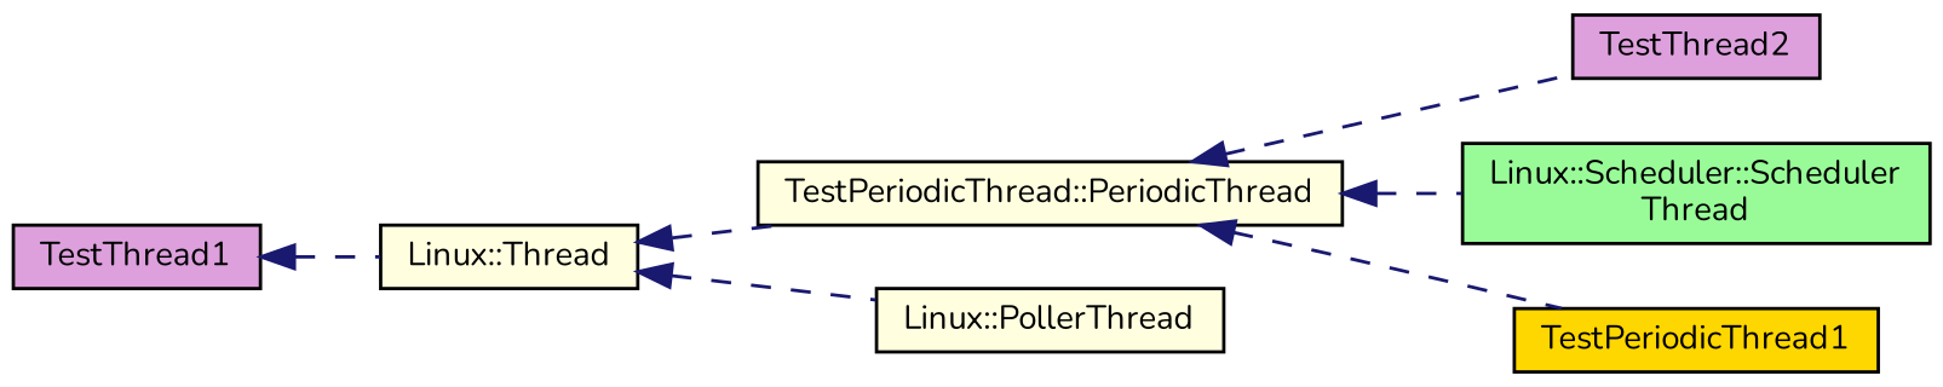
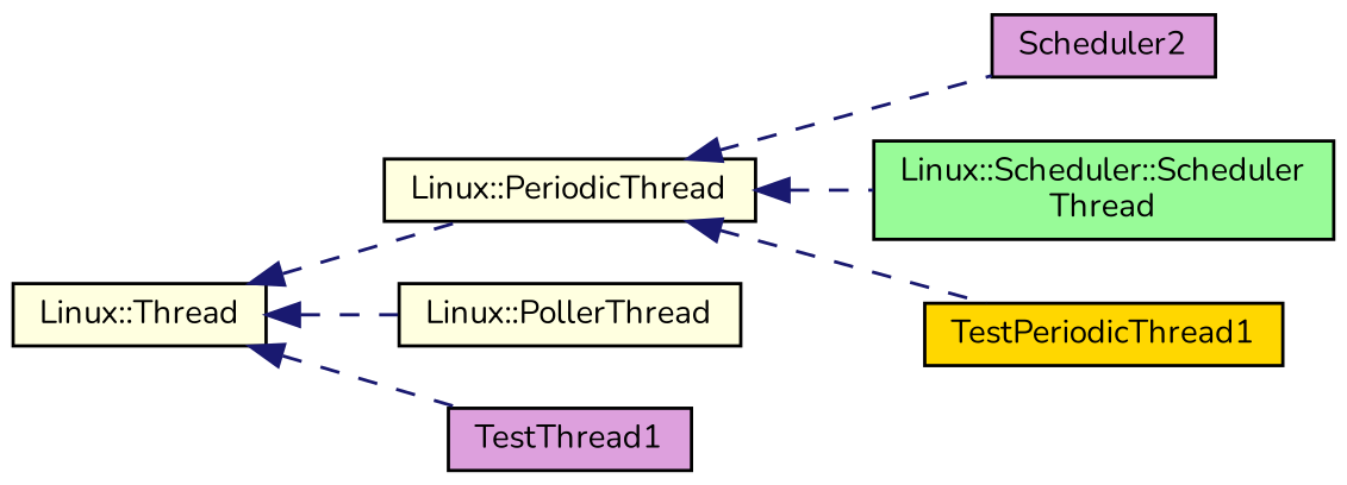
  digraph {
    fontname=Nunito
    rankdir=LR
    node [color=black fillcolor=lightyellow fontname=Nunito fontsize=10 shape=record style=filled]
    edge [color=midnightblue dir=back fontname=Nunito fontsize=10 labelfontname=Helvetica labelfontsize=10 style=dashed]
    n1 [height=0.2 label="Linux::Thread" width=0.4]
-   n2 [height=0.2 label="TestPeriodicThread::PeriodicThread" width=0.4]
+   n2 [height=0.2 label="Linux::PeriodicThread" width=0.4]
    n3 [height=0.2 label="Linux::PollerThread" width=0.4]
    n4 [fillcolor=plum height=0.2 label=TestThread1 width=0.4]
-   n5 [fillcolor=plum height=0.2 label=TestThread2 width=0.4]
+   n5 [fillcolor=plum height=0.2 label=Scheduler2 width=0.4]
    n6 [fillcolor=palegreen height=0.2 label="Linux::Scheduler::Scheduler\lThread" width=0.4]
    n7 [fillcolor=gold height=0.2 label=TestPeriodicThread1 width=0.4]
    n1 -> n2
    n1 -> n3
-   n4 -> n1
+   n1 -> n4
    n2 -> n5
    n2 -> n6
    n2 -> n7
  }
